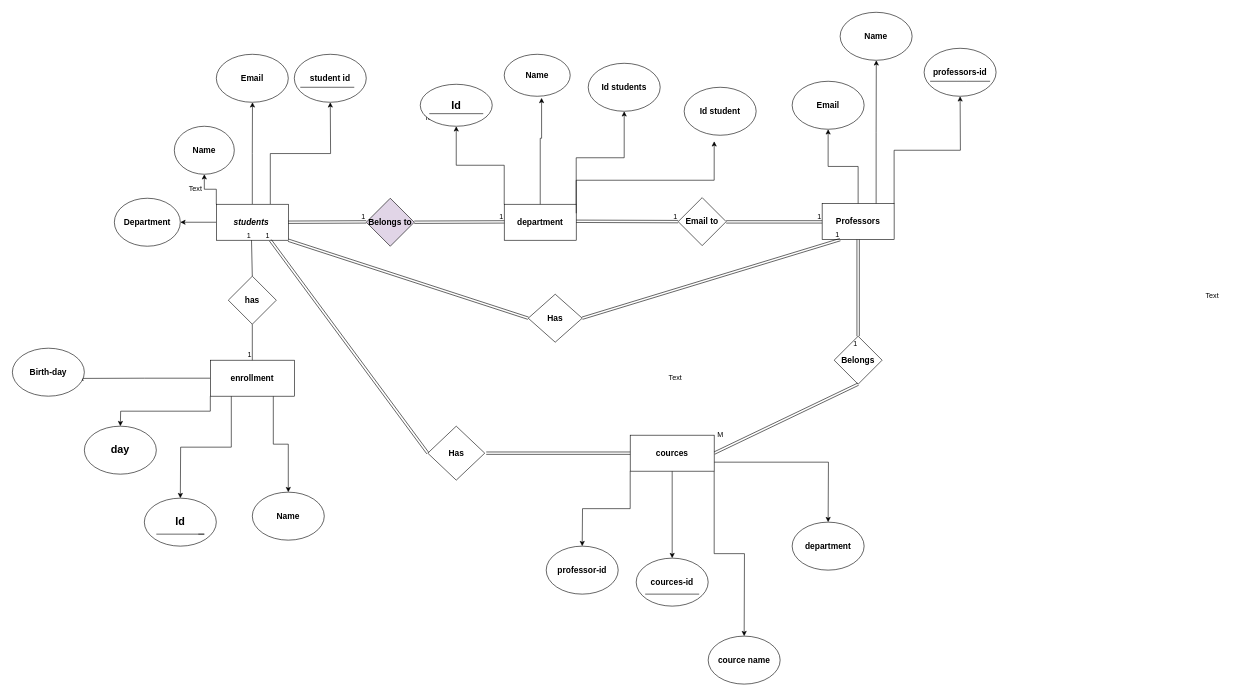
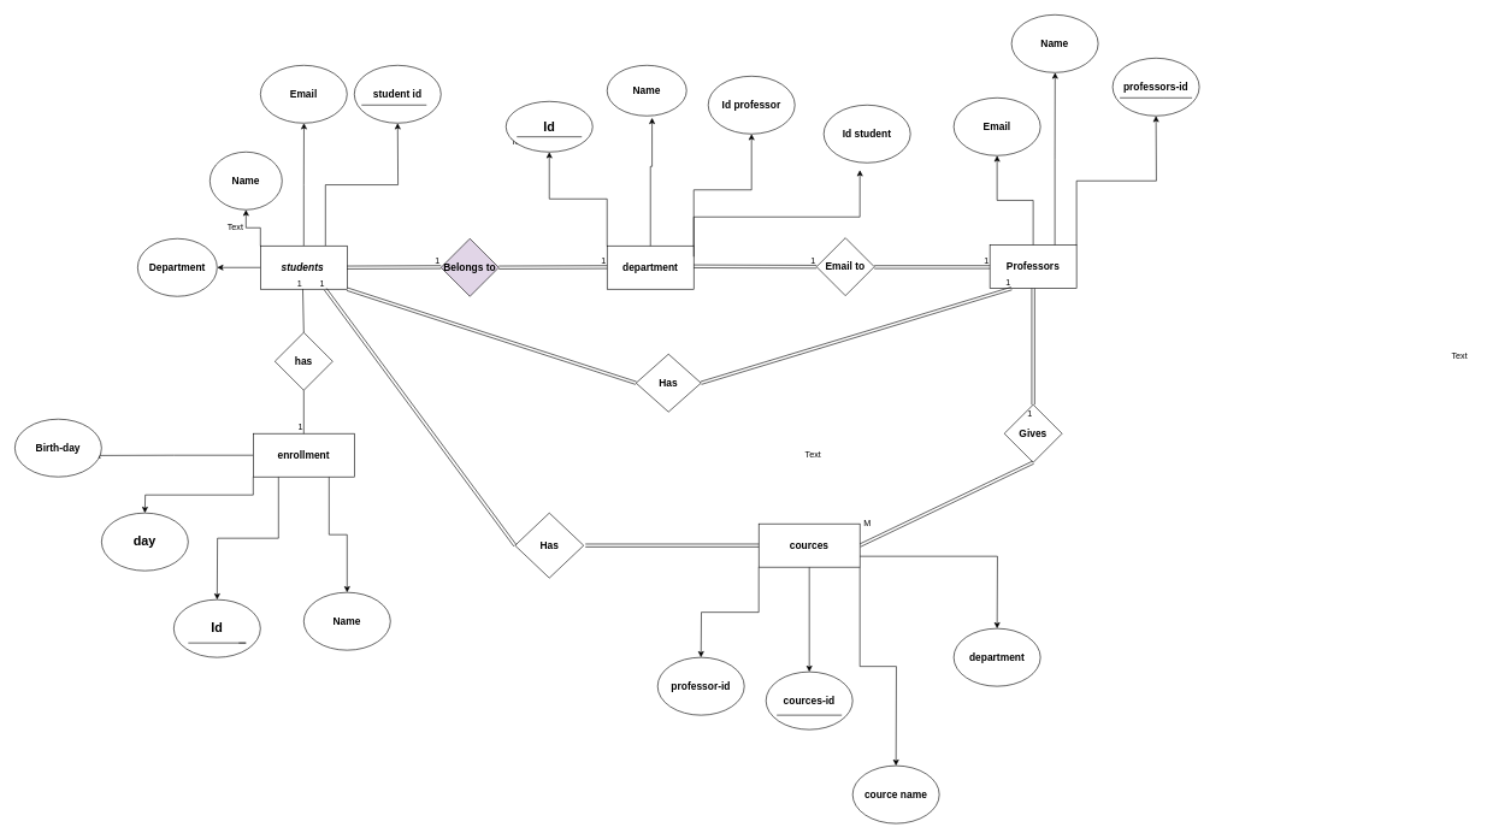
  <mxCell id="0" />
  <mxCell id="1" parent="0" />
  <mxCell id="2" style="edgeStyle=orthogonalEdgeStyle;rounded=0;orthogonalLoop=1;jettySize=auto;html=1;exitX=0;exitY=1;exitDx=0;exitDy=0;" edge="1" parent="1" source="6"><mxGeometry relative="1" as="geometry"><mxPoint x="200" y="710" as="targetPoint" /></mxGeometry></mxCell>
  <mxCell id="3" style="edgeStyle=orthogonalEdgeStyle;rounded=0;orthogonalLoop=1;jettySize=auto;html=1;exitX=0.25;exitY=1;exitDx=0;exitDy=0;" edge="1" parent="1" source="6"><mxGeometry relative="1" as="geometry"><mxPoint x="300" y="830" as="targetPoint" /></mxGeometry></mxCell>
  <mxCell id="4" style="edgeStyle=orthogonalEdgeStyle;rounded=0;orthogonalLoop=1;jettySize=auto;html=1;exitX=0.75;exitY=1;exitDx=0;exitDy=0;entryX=0.5;entryY=0;entryDx=0;entryDy=0;" edge="1" parent="1" source="6" target="73"><mxGeometry relative="1" as="geometry" /></mxCell>
  <mxCell id="5" style="edgeStyle=orthogonalEdgeStyle;rounded=0;orthogonalLoop=1;jettySize=auto;html=1;exitX=0;exitY=0.5;exitDx=0;exitDy=0;" edge="1" parent="1" source="6"><mxGeometry relative="1" as="geometry"><mxPoint x="130" y="630.385" as="targetPoint" /></mxGeometry></mxCell>
  <mxCell id="6" value="&lt;h3&gt;enrollment&lt;/h3&gt;" style="rounded=0;whiteSpace=wrap;html=1;" vertex="1" parent="1"><mxGeometry x="350" y="600" width="140" height="60" as="geometry" /></mxCell>
  <mxCell id="7" value="&lt;h3&gt;has&lt;/h3&gt;" style="rhombus;whiteSpace=wrap;html=1;" vertex="1" parent="1"><mxGeometry x="380" y="460" width="80" height="80" as="geometry" /></mxCell>
  <mxCell id="8" style="edgeStyle=orthogonalEdgeStyle;rounded=0;orthogonalLoop=1;jettySize=auto;html=1;exitX=0;exitY=0;exitDx=0;exitDy=0;entryX=0.5;entryY=1;entryDx=0;entryDy=0;" edge="1" parent="1" source="12" target="20"><mxGeometry relative="1" as="geometry" /></mxCell>
  <mxCell id="9" style="edgeStyle=orthogonalEdgeStyle;rounded=0;orthogonalLoop=1;jettySize=auto;html=1;exitX=0.5;exitY=0;exitDx=0;exitDy=0;" edge="1" parent="1" source="12"><mxGeometry relative="1" as="geometry"><mxPoint x="420.294" y="170" as="targetPoint" /></mxGeometry></mxCell>
  <mxCell id="10" style="edgeStyle=orthogonalEdgeStyle;rounded=0;orthogonalLoop=1;jettySize=auto;html=1;exitX=0.75;exitY=0;exitDx=0;exitDy=0;" edge="1" parent="1" source="12"><mxGeometry relative="1" as="geometry"><mxPoint x="550" y="170" as="targetPoint" /></mxGeometry></mxCell>
  <mxCell id="11" style="edgeStyle=orthogonalEdgeStyle;rounded=0;orthogonalLoop=1;jettySize=auto;html=1;exitX=0;exitY=0.5;exitDx=0;exitDy=0;" edge="1" parent="1" source="12" target="21"><mxGeometry relative="1" as="geometry"><mxPoint x="310" y="369.588" as="targetPoint" /></mxGeometry></mxCell>
  <mxCell id="12" value="&lt;h3&gt;&lt;b&gt;&amp;nbsp; &amp;nbsp; &amp;nbsp; &amp;nbsp;students&lt;/b&gt;&lt;/h3&gt;" style="rounded=0;whiteSpace=wrap;html=1;align=left;fontStyle=2" vertex="1" parent="1"><mxGeometry x="360" y="340" width="120" height="60" as="geometry" /></mxCell>
  <mxCell id="13" value="&lt;h3&gt;Belongs to&lt;/h3&gt;" style="rhombus;whiteSpace=wrap;html=1;fillColor=#e1d5e7;" vertex="1" parent="1"><mxGeometry x="610" y="330" width="80" height="80" as="geometry" /></mxCell>
  <mxCell id="14" style="edgeStyle=orthogonalEdgeStyle;rounded=0;orthogonalLoop=1;jettySize=auto;html=1;exitX=0;exitY=0;exitDx=0;exitDy=0;" edge="1" parent="1" source="16" target="29"><mxGeometry relative="1" as="geometry"><mxPoint x="790" y="250" as="targetPoint" /></mxGeometry></mxCell>
  <mxCell id="15" style="edgeStyle=orthogonalEdgeStyle;rounded=0;orthogonalLoop=1;jettySize=auto;html=1;exitX=1;exitY=0;exitDx=0;exitDy=0;entryX=0.5;entryY=1;entryDx=0;entryDy=0;" edge="1" parent="1" source="16" target="23"><mxGeometry relative="1" as="geometry" /></mxCell>
  <mxCell id="16" value="&lt;h3&gt;department&lt;/h3&gt;" style="rounded=0;whiteSpace=wrap;html=1;" vertex="1" parent="1"><mxGeometry x="840" y="340" width="120" height="60" as="geometry" /></mxCell>
  <mxCell id="17" value="Text" style="text;html=1;align=center;verticalAlign=middle;resizable=0;points=[];autosize=1;strokeColor=none;fillColor=none;" vertex="1" parent="1"><mxGeometry x="300" width="50" height="30" as="geometry" y="300" /></mxCell>
  <mxCell id="18" value="&lt;h3&gt;student id&lt;/h3&gt;" style="ellipse;whiteSpace=wrap;html=1;" vertex="1" parent="1"><mxGeometry x="490" y="90" width="120" height="80" as="geometry" /></mxCell>
  <mxCell id="19" value="&lt;h3&gt;Email&lt;/h3&gt;" style="ellipse;whiteSpace=wrap;html=1;" vertex="1" parent="1"><mxGeometry x="360" y="90" width="120" height="80" as="geometry" /></mxCell>
  <mxCell id="20" value="&lt;h3&gt;Name&lt;/h3&gt;" style="ellipse;whiteSpace=wrap;html=1;fontStyle=1" vertex="1" parent="1"><mxGeometry x="290" y="210" width="100" height="80" as="geometry" /></mxCell>
  <mxCell id="21" value="&lt;h3&gt;Department&lt;/h3&gt;" style="ellipse;whiteSpace=wrap;html=1;" vertex="1" parent="1"><mxGeometry x="190" y="330" width="110" height="80" as="geometry" /></mxCell>
  <mxCell id="22" value="" style="line;strokeWidth=1;rotatable=0;dashed=0;labelPosition=right;align=left;verticalAlign=middle;spacingTop=0;spacingLeft=6;points=[];portConstraint=eastwest;" vertex="1" parent="1"><mxGeometry x="500" y="140" width="90" height="10" as="geometry" /></mxCell>
- <mxCell id="23" value="&lt;h3&gt;Id students&lt;/h3&gt;" style="ellipse;whiteSpace=wrap;html=1;" vertex="1" parent="1"><mxGeometry x="980" y="105" width="120" height="80" as="geometry" /></mxCell>
+ <mxCell id="23" value="&lt;h3&gt;Id professor&lt;/h3&gt;" style="ellipse;whiteSpace=wrap;html=1;" vertex="1" parent="1"><mxGeometry x="980" y="105" width="120" height="80" as="geometry" /></mxCell>
  <mxCell id="24" value="&lt;h3&gt;Name&lt;/h3&gt;" style="ellipse;whiteSpace=wrap;html=1;" vertex="1" parent="1"><mxGeometry x="840" y="90" width="110" height="70" as="geometry" /></mxCell>
  <mxCell id="25" style="edgeStyle=orthogonalEdgeStyle;rounded=0;orthogonalLoop=1;jettySize=auto;html=1;entryX=0.566;entryY=1.039;entryDx=0;entryDy=0;entryPerimeter=0;" edge="1" parent="1" source="16" target="24"><mxGeometry relative="1" as="geometry"><Array as="points"><mxPoint x="900" y="230" /><mxPoint x="902" y="230" /></Array></mxGeometry></mxCell>
  <mxCell id="26" value="" style="endArrow=none;html=1;rounded=0;" edge="1" parent="1" source="29"><mxGeometry relative="1" as="geometry"><mxPoint x="720" y="190" as="sourcePoint" /><mxPoint x="800" y="190.41" as="targetPoint" /><Array as="points" /></mxGeometry></mxCell>
  <mxCell id="27" value="" style="endArrow=none;html=1;rounded=0;" edge="1" parent="1" target="29"><mxGeometry relative="1" as="geometry"><mxPoint x="720" y="190" as="sourcePoint" /><mxPoint x="800" y="190.41" as="targetPoint" /><Array as="points" /></mxGeometry></mxCell>
  <mxCell id="28" value="Text" style="edgeLabel;html=1;align=center;verticalAlign=middle;resizable=0;points=[];" vertex="1" connectable="0" parent="27"><mxGeometry x="-0.15" y="4" relative="1" as="geometry"><mxPoint as="offset" /></mxGeometry></mxCell>
  <mxCell id="29" value="&lt;h2&gt;Id&lt;/h2&gt;" style="ellipse;whiteSpace=wrap;html=1;" vertex="1" parent="1"><mxGeometry x="700" y="140" width="120" height="70" as="geometry" /></mxCell>
  <mxCell id="30" value="" style="shape=link;html=1;rounded=0;exitX=1;exitY=0.5;exitDx=0;exitDy=0;" edge="1" parent="1" source="12"><mxGeometry relative="1" as="geometry"><mxPoint x="490" y="369.41" as="sourcePoint" /><mxPoint x="610" y="369.41" as="targetPoint" /></mxGeometry></mxCell>
  <mxCell id="31" value="1" style="resizable=0;html=1;whiteSpace=wrap;align=right;verticalAlign=bottom;" connectable="0" vertex="1" parent="30"><mxGeometry x="1" relative="1" as="geometry" /></mxCell>
  <mxCell id="32" value="" style="shape=link;html=1;rounded=0;exitX=1;exitY=0.5;exitDx=0;exitDy=0;" edge="1" parent="1" source="13"><mxGeometry relative="1" as="geometry"><mxPoint x="700" y="369" as="sourcePoint" /><mxPoint x="840" y="369.41" as="targetPoint" /></mxGeometry></mxCell>
  <mxCell id="33" value="1" style="resizable=0;html=1;whiteSpace=wrap;align=right;verticalAlign=bottom;" connectable="0" vertex="1" parent="32"><mxGeometry x="1" relative="1" as="geometry" /></mxCell>
  <mxCell id="34" value="&lt;h3&gt;Id student&lt;/h3&gt;" style="ellipse;whiteSpace=wrap;html=1;" vertex="1" parent="1"><mxGeometry x="1140" y="145" width="120" height="80" as="geometry" /></mxCell>
  <mxCell id="35" style="edgeStyle=orthogonalEdgeStyle;rounded=0;orthogonalLoop=1;jettySize=auto;html=1;exitX=1;exitY=0.25;exitDx=0;exitDy=0;entryX=0.417;entryY=1.125;entryDx=0;entryDy=0;entryPerimeter=0;" edge="1" parent="1" source="16" target="34"><mxGeometry relative="1" as="geometry"><Array as="points"><mxPoint x="960" y="300" /><mxPoint x="1190" y="300" /></Array></mxGeometry></mxCell>
  <mxCell id="36" value="" style="line;strokeWidth=1;fillColor=none;align=left;verticalAlign=middle;spacingTop=-1;spacingLeft=3;spacingRight=3;rotatable=0;labelPosition=right;points=[];portConstraint=eastwest;strokeColor=inherit;" vertex="1" parent="1"><mxGeometry x="715" y="185" width="90" height="8" as="geometry" /></mxCell>
  <mxCell id="37" style="edgeStyle=orthogonalEdgeStyle;rounded=0;orthogonalLoop=1;jettySize=auto;html=1;entryX=0.5;entryY=1;entryDx=0;entryDy=0;" edge="1" parent="1" source="40" target="49"><mxGeometry relative="1" as="geometry" /></mxCell>
  <mxCell id="38" style="edgeStyle=orthogonalEdgeStyle;rounded=0;orthogonalLoop=1;jettySize=auto;html=1;exitX=0.75;exitY=0;exitDx=0;exitDy=0;" edge="1" parent="1" source="40"><mxGeometry relative="1" as="geometry"><mxPoint x="1460.294" y="100" as="targetPoint" /></mxGeometry></mxCell>
  <mxCell id="39" style="edgeStyle=orthogonalEdgeStyle;rounded=0;orthogonalLoop=1;jettySize=auto;html=1;exitX=1;exitY=0;exitDx=0;exitDy=0;" edge="1" parent="1" source="40"><mxGeometry relative="1" as="geometry"><mxPoint x="1600" y="160" as="targetPoint" /></mxGeometry></mxCell>
  <mxCell id="40" value="&lt;h3&gt;Professors&lt;/h3&gt;" style="rounded=0;whiteSpace=wrap;html=1;" vertex="1" parent="1"><mxGeometry x="1370" y="339" width="120" height="60" as="geometry" /></mxCell>
  <mxCell id="41" value="&lt;h3&gt;Email to&lt;/h3&gt;" style="rhombus;whiteSpace=wrap;html=1;" vertex="1" parent="1"><mxGeometry x="1130" y="329" width="80" height="80" as="geometry" /></mxCell>
  <mxCell id="42" value="Text" style="text;html=1;align=center;verticalAlign=middle;resizable=0;points=[];autosize=1;strokeColor=none;fillColor=none;" vertex="1" parent="1"><mxGeometry x="1995" y="478" width="50" height="30" as="geometry" /></mxCell>
  <mxCell id="43" value="" style="shape=link;html=1;rounded=0;entryX=0;entryY=0.5;entryDx=0;entryDy=0;" edge="1" parent="1" target="41"><mxGeometry relative="1" as="geometry"><mxPoint x="960" y="368.41" as="sourcePoint" /><mxPoint x="1120" y="368.41" as="targetPoint" /></mxGeometry></mxCell>
  <mxCell id="44" value="1" style="resizable=0;html=1;whiteSpace=wrap;align=right;verticalAlign=bottom;" connectable="0" vertex="1" parent="43"><mxGeometry x="1" relative="1" as="geometry" /></mxCell>
  <mxCell id="45" value="" style="shape=link;html=1;rounded=0;" edge="1" parent="1"><mxGeometry relative="1" as="geometry"><mxPoint x="1210" y="369.41" as="sourcePoint" /><mxPoint x="1370" y="369.41" as="targetPoint" /></mxGeometry></mxCell>
  <mxCell id="46" value="1" style="resizable=0;html=1;whiteSpace=wrap;align=right;verticalAlign=bottom;" connectable="0" vertex="1" parent="45"><mxGeometry x="1" relative="1" as="geometry" /></mxCell>
  <mxCell id="47" value="&lt;h3&gt;professors-id&lt;/h3&gt;" style="ellipse;whiteSpace=wrap;html=1;" vertex="1" parent="1"><mxGeometry x="1540" y="80" width="120" height="80" as="geometry" /></mxCell>
  <mxCell id="48" value="&lt;h3&gt;Name&lt;/h3&gt;" style="ellipse;whiteSpace=wrap;html=1;" vertex="1" parent="1"><mxGeometry x="1400" y="20" width="120" height="80" as="geometry" /></mxCell>
  <mxCell id="49" value="&lt;h3&gt;Email&lt;/h3&gt;" style="ellipse;whiteSpace=wrap;html=1;" vertex="1" parent="1"><mxGeometry x="1320" y="135" width="120" height="80" as="geometry" /></mxCell>
  <mxCell id="50" value="Text" style="text;html=1;align=center;verticalAlign=middle;resizable=0;points=[];autosize=1;strokeColor=none;fillColor=none;" vertex="1" parent="1"><mxGeometry x="1100" y="615" width="50" height="30" as="geometry" /></mxCell>
  <mxCell id="51" value="" style="endArrow=none;html=1;rounded=0;" edge="1" parent="1"><mxGeometry relative="1" as="geometry"><mxPoint x="1550" y="135" as="sourcePoint" /><mxPoint x="1650" y="135" as="targetPoint" /><Array as="points"><mxPoint x="1610" y="135" /></Array></mxGeometry></mxCell>
- <mxCell id="52" value="&lt;h3&gt;Belongs&lt;/h3&gt;" style="rhombus;whiteSpace=wrap;html=1;" vertex="1" parent="1"><mxGeometry x="1390" y="560" width="80" height="80" as="geometry" /></mxCell>
+ <mxCell id="52" value="&lt;h3&gt;Gives&lt;/h3&gt;" style="rhombus;whiteSpace=wrap;html=1;" vertex="1" parent="1"><mxGeometry x="1390" y="560" width="80" height="80" as="geometry" /></mxCell>
  <mxCell id="53" value="" style="shape=link;html=1;rounded=0;entryX=0.25;entryY=1;entryDx=0;entryDy=0;" edge="1" parent="1" target="40"><mxGeometry relative="1" as="geometry"><mxPoint x="970" y="530" as="sourcePoint" /><mxPoint x="1130" y="530" as="targetPoint" /><Array as="points" /></mxGeometry></mxCell>
  <mxCell id="54" value="1" style="resizable=0;html=1;whiteSpace=wrap;align=right;verticalAlign=bottom;" connectable="0" vertex="1" parent="53"><mxGeometry x="1" relative="1" as="geometry" /></mxCell>
  <mxCell id="55" value="&lt;h3&gt;Has&lt;/h3&gt;" style="rhombus;whiteSpace=wrap;html=1;" vertex="1" parent="1"><mxGeometry x="880" y="490" width="90" height="80" as="geometry" /></mxCell>
  <mxCell id="56" value="" style="shape=link;html=1;rounded=0;entryX=0;entryY=0.5;entryDx=0;entryDy=0;exitX=1;exitY=1;exitDx=0;exitDy=0;" edge="1" parent="1" source="12" target="55"><mxGeometry width="100" relative="1" as="geometry"><mxPoint x="555" y="650" as="sourcePoint" /><mxPoint x="715" y="460" as="targetPoint" /></mxGeometry></mxCell>
  <mxCell id="57" value="" style="shape=link;html=1;rounded=0;exitX=0.5;exitY=1;exitDx=0;exitDy=0;" edge="1" parent="1" source="40"><mxGeometry relative="1" as="geometry"><mxPoint x="1420" y="420" as="sourcePoint" /><mxPoint x="1430" y="560" as="targetPoint" /></mxGeometry></mxCell>
  <mxCell id="58" value="1" style="resizable=0;html=1;whiteSpace=wrap;align=right;verticalAlign=bottom;" connectable="0" vertex="1" parent="57"><mxGeometry x="1" relative="1" as="geometry"><mxPoint y="21" as="offset" /></mxGeometry></mxCell>
  <mxCell id="59" value="" style="shape=link;html=1;rounded=0;entryX=0.5;entryY=1;entryDx=0;entryDy=0;exitX=1;exitY=0.5;exitDx=0;exitDy=0;" edge="1" parent="1" source="64" target="52"><mxGeometry width="100" relative="1" as="geometry"><mxPoint x="1200" y="770" as="sourcePoint" /><mxPoint x="1370" y="740" as="targetPoint" /></mxGeometry></mxCell>
  <mxCell id="60" style="edgeStyle=orthogonalEdgeStyle;rounded=0;orthogonalLoop=1;jettySize=auto;html=1;exitX=0;exitY=1;exitDx=0;exitDy=0;" edge="1" parent="1" source="64"><mxGeometry relative="1" as="geometry"><mxPoint x="970" y="910" as="targetPoint" /></mxGeometry></mxCell>
  <mxCell id="61" style="edgeStyle=orthogonalEdgeStyle;rounded=0;orthogonalLoop=1;jettySize=auto;html=1;exitX=0.5;exitY=1;exitDx=0;exitDy=0;" edge="1" parent="1" source="64" target="70"><mxGeometry relative="1" as="geometry" /></mxCell>
  <mxCell id="62" style="edgeStyle=orthogonalEdgeStyle;rounded=0;orthogonalLoop=1;jettySize=auto;html=1;exitX=1;exitY=1;exitDx=0;exitDy=0;" edge="1" parent="1" source="64"><mxGeometry relative="1" as="geometry"><mxPoint x="1240" y="1060" as="targetPoint" /></mxGeometry></mxCell>
  <mxCell id="63" style="edgeStyle=orthogonalEdgeStyle;rounded=0;orthogonalLoop=1;jettySize=auto;html=1;exitX=1;exitY=0.75;exitDx=0;exitDy=0;" edge="1" parent="1" source="64"><mxGeometry relative="1" as="geometry"><mxPoint x="1380" y="870" as="targetPoint" /></mxGeometry></mxCell>
  <mxCell id="64" value="&lt;h3&gt;cources&lt;/h3&gt;" style="rounded=0;whiteSpace=wrap;html=1;" vertex="1" parent="1"><mxGeometry x="1050" y="725" width="140" height="60" as="geometry" /></mxCell>
  <mxCell id="65" value="&lt;h3&gt;Has&lt;/h3&gt;" style="rhombus;whiteSpace=wrap;html=1;" vertex="1" parent="1"><mxGeometry x="712.5" y="710" width="95" height="90" as="geometry" /></mxCell>
  <mxCell id="66" value="" style="shape=link;html=1;rounded=0;exitX=0;exitY=0.5;exitDx=0;exitDy=0;entryX=0.75;entryY=1;entryDx=0;entryDy=0;" edge="1" parent="1" source="65" target="12"><mxGeometry relative="1" as="geometry"><mxPoint x="520" y="600" as="sourcePoint" /><mxPoint x="680" y="600" as="targetPoint" /></mxGeometry></mxCell>
  <mxCell id="67" value="1" style="resizable=0;html=1;whiteSpace=wrap;align=right;verticalAlign=bottom;" connectable="0" vertex="1" parent="66"><mxGeometry x="1" relative="1" as="geometry" /></mxCell>
  <mxCell id="68" value="&lt;h3&gt;cource name&lt;/h3&gt;" style="ellipse;whiteSpace=wrap;html=1;" vertex="1" parent="1"><mxGeometry x="1180" y="1060" width="120" height="80" as="geometry" /></mxCell>
  <mxCell id="69" value="&lt;h3&gt;professor-id&lt;/h3&gt;" style="ellipse;whiteSpace=wrap;html=1;" vertex="1" parent="1"><mxGeometry x="910" y="910" width="120" height="80" as="geometry" /></mxCell>
  <mxCell id="70" value="&lt;h3&gt;cources-id&lt;/h3&gt;" style="ellipse;whiteSpace=wrap;html=1;" vertex="1" parent="1"><mxGeometry x="1060" y="930" width="120" height="80" as="geometry" /></mxCell>
  <mxCell id="71" value="&lt;h3&gt;department&lt;/h3&gt;" style="ellipse;whiteSpace=wrap;html=1;" vertex="1" parent="1"><mxGeometry x="1320" y="870" width="120" height="80" as="geometry" /></mxCell>
  <mxCell id="72" value="" style="shape=link;html=1;rounded=0;entryX=0;entryY=0.5;entryDx=0;entryDy=0;" edge="1" parent="1" target="64"><mxGeometry width="100" relative="1" as="geometry"><mxPoint x="810" y="755" as="sourcePoint" /><mxPoint x="980" y="754.23" as="targetPoint" /></mxGeometry></mxCell>
  <mxCell id="73" value="&lt;h3&gt;Name&lt;/h3&gt;" style="ellipse;whiteSpace=wrap;html=1;" vertex="1" parent="1"><mxGeometry x="420" y="820" width="120" height="80" as="geometry" /></mxCell>
  <mxCell id="74" value="&lt;h2&gt;Id&lt;/h2&gt;" style="ellipse;whiteSpace=wrap;html=1;" vertex="1" parent="1"><mxGeometry x="240" y="830" width="120" height="80" as="geometry" /></mxCell>
  <mxCell id="75" value="&lt;h3&gt;Birth-day&lt;/h3&gt;" style="ellipse;whiteSpace=wrap;html=1;" vertex="1" parent="1"><mxGeometry x="20" y="580" width="120" height="80" as="geometry" /></mxCell>
  <mxCell id="76" value="&lt;h2&gt;day&lt;/h2&gt;" style="ellipse;whiteSpace=wrap;html=1;" vertex="1" parent="1"><mxGeometry x="140" y="710" width="120" height="80" as="geometry" /></mxCell>
  <mxCell id="77" value="" style="line;strokeWidth=1;rotatable=0;dashed=0;labelPosition=right;align=left;verticalAlign=middle;spacingTop=0;spacingLeft=6;points=[];portConstraint=eastwest;" vertex="1" parent="1"><mxGeometry x="1075" y="960" width="90" height="60" as="geometry" /></mxCell>
  <mxCell id="78" value="" style="endArrow=none;html=1;rounded=0;" edge="1" parent="1"><mxGeometry relative="1" as="geometry"><mxPoint x="260" y="890" as="sourcePoint" /><mxPoint x="330" y="890" as="targetPoint" /><Array as="points"><mxPoint x="340" y="890" /></Array></mxGeometry></mxCell>
  <mxCell id="79" value="M" style="text;html=1;align=center;verticalAlign=middle;resizable=0;points=[];autosize=1;strokeColor=none;fillColor=none;" vertex="1" parent="1"><mxGeometry x="1185" y="710" width="30" height="30" as="geometry" /></mxCell>
  <mxCell id="80" value="" style="endArrow=none;html=1;rounded=0;" edge="1" parent="1"><mxGeometry relative="1" as="geometry"><mxPoint x="420" y="540" as="sourcePoint" /><mxPoint x="420" y="600" as="targetPoint" /></mxGeometry></mxCell>
  <mxCell id="81" value="1" style="resizable=0;html=1;whiteSpace=wrap;align=right;verticalAlign=bottom;" connectable="0" vertex="1" parent="80"><mxGeometry x="1" relative="1" as="geometry" /></mxCell>
  <mxCell id="82" value="" style="endArrow=none;html=1;rounded=0;" edge="1" parent="1"><mxGeometry relative="1" as="geometry"><mxPoint x="420" y="460" as="sourcePoint" /><mxPoint x="418.67" y="400" as="targetPoint" /></mxGeometry></mxCell>
  <mxCell id="83" value="1" style="resizable=0;html=1;whiteSpace=wrap;align=right;verticalAlign=bottom;" connectable="0" vertex="1" parent="82"><mxGeometry x="1" relative="1" as="geometry" /></mxCell>
